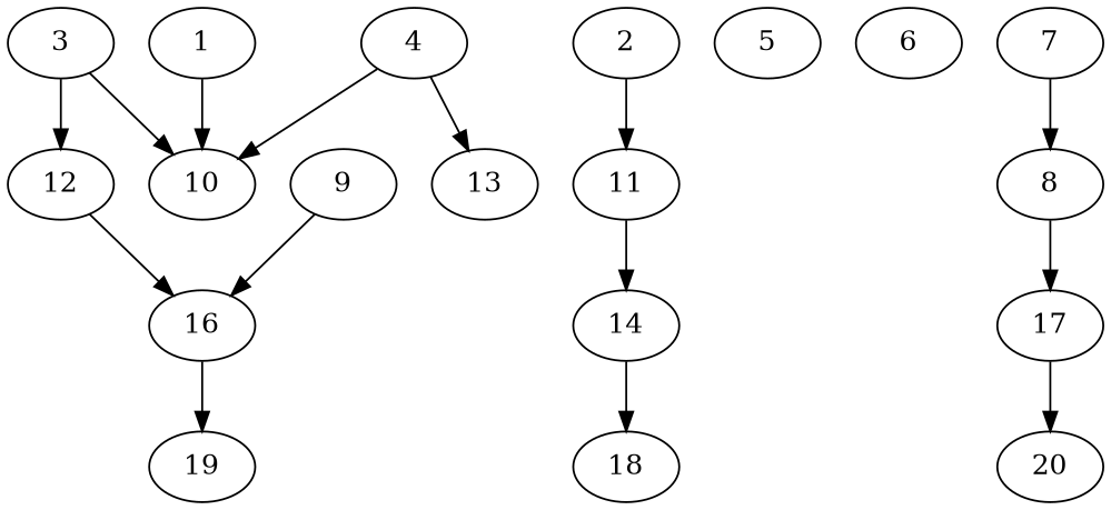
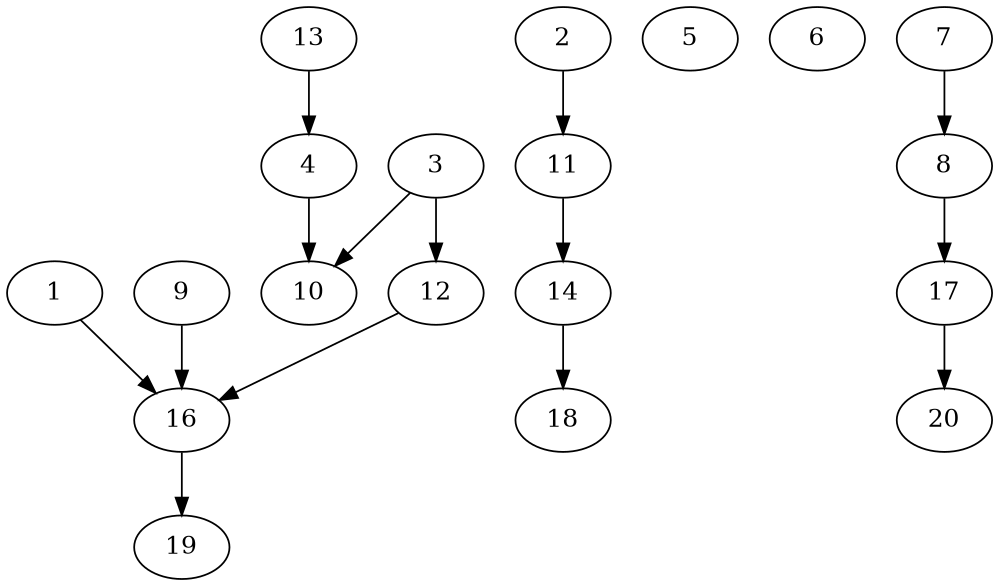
  digraph {
    node [alpha=0.12]
    1 [alpha=0.17 expect_size=5858304]
    10 [alpha=0.01 expect_size=18071552]
    9 [alpha=0.15 expect_size=29999104]
    16 [alpha=0.03 expect_size=45501440]
    19 [expect_size=25704448]
    2 [alpha=0.02 expect_size=35935232]
    11 [expect_size=9389056]
    14 [alpha=0.11 expect_size=43254784]
    18 [alpha=0.18 expect_size=32319488]
    3 [alpha=0.15 expect_size=27517952]
    12 [alpha=0.13 expect_size=50622464]
    4 [alpha=0.07 expect_size=8944640]
    13 [alpha=0.08 expect_size=7506944]
    5 [alpha=0.14 expect_size=25033728]
    6 [alpha=0.09 expect_size=36812800]
    7 [alpha=0.05 expect_size=28236800]
    8 [alpha=0.17 expect_size=7568384]
    17 [expect_size=19559424]
    20 [alpha=0.19 expect_size=14327808]
-   1 -> 10
+   1 -> 16
    9 -> 16
    16 -> 19
    2 -> 11
    11 -> 14
    14 -> 18
    3 -> 10
    3 -> 12
    12 -> 16
    4 -> 10
-   4 -> 13
+   13 -> 4
    7 -> 8
    8 -> 17
    17 -> 20
  }
